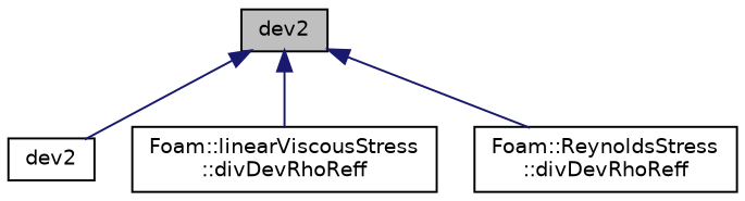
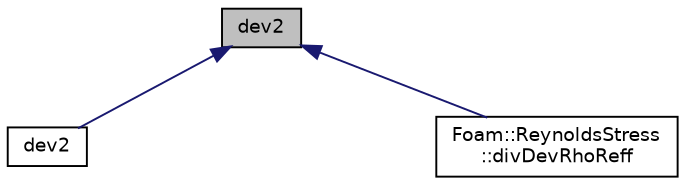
  digraph {
    rankdir=TB
    node [color=black fontname=Helvetica fontsize=10 shape=record]
    edge [color=midnightblue dir=back fontname=Helvetica fontsize=10 labelfontname=Helvetica labelfontsize=10 style=solid]
    n1 [fillcolor=grey75 fontcolor=black height=0.2 label=dev2 style=filled width=0.4]
    n2 [height=0.2 label=dev2 width=0.4]
-   n3 [height=0.2 label="Foam::linearViscousStress\l::divDevRhoReff" width=0.4]
    n4 [height=0.2 label="Foam::ReynoldsStress\l::divDevRhoReff" width=0.4]
    n1 -> n2
-   n1 -> n3
    n1 -> n4
  }
